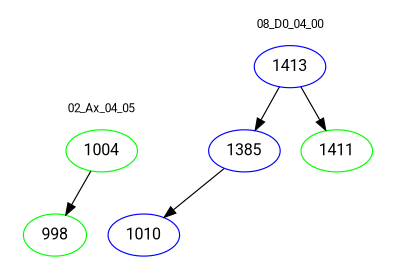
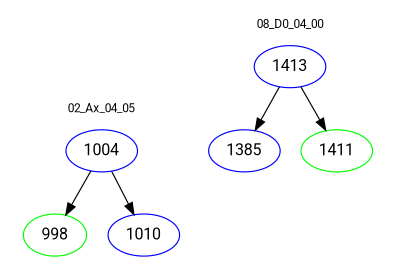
  digraph {
    fontname=Roboto
    node [color=blue fontname=Roboto]
    edge [color=black fontname=Roboto]
-   n1 [color=green label=1004]
+   n1 [label=1004]
    n2 [color=green label=998]
    n3 [label=1010]
    n4 [label=1413]
    n5 [label=1385]
    n6 [color=green label=1411]
    subgraph cluster_1 {
      color=white
      fontsize=10
      label="02_Ax_04_05"
      n1
      n2
      n3
    }
    subgraph cluster_2 {
      color=white
      fontsize=10
      label="08_D0_04_00"
      n4
      n5
      n6
    }
    n1 -> n2
-   n5 -> n3
+   n1 -> n3
    n4 -> n5
    n4 -> n6
  }
